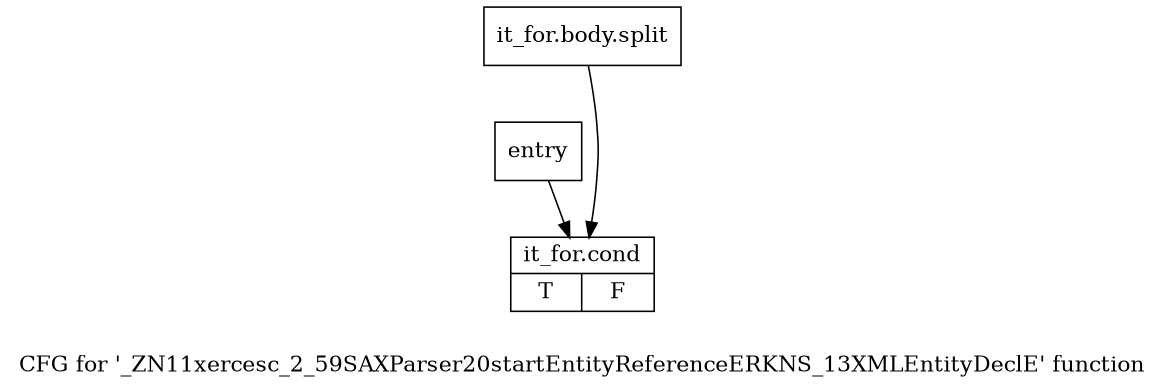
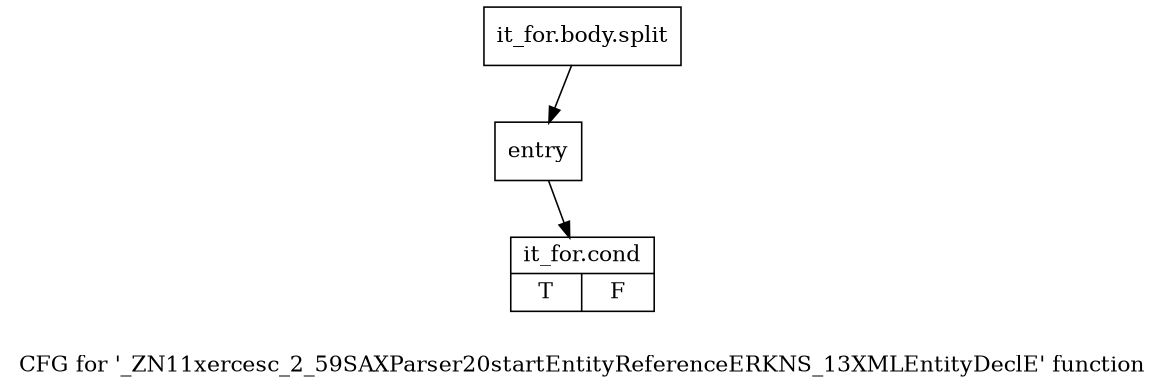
  digraph {
    label="CFG for '_ZN11xercesc_2_59SAXParser20startEntityReferenceERKNS_13XMLEntityDeclE' function"
    node [shape=record]
    n1 [label="{entry}"]
    n2 [label="{it_for.cond|{<s0>T|<s1>F}}"]
    n3 [label="{it_for.body.split}"]
    n1 -> n2
-   n3 -> n2
+   n3 -> n1
  }
